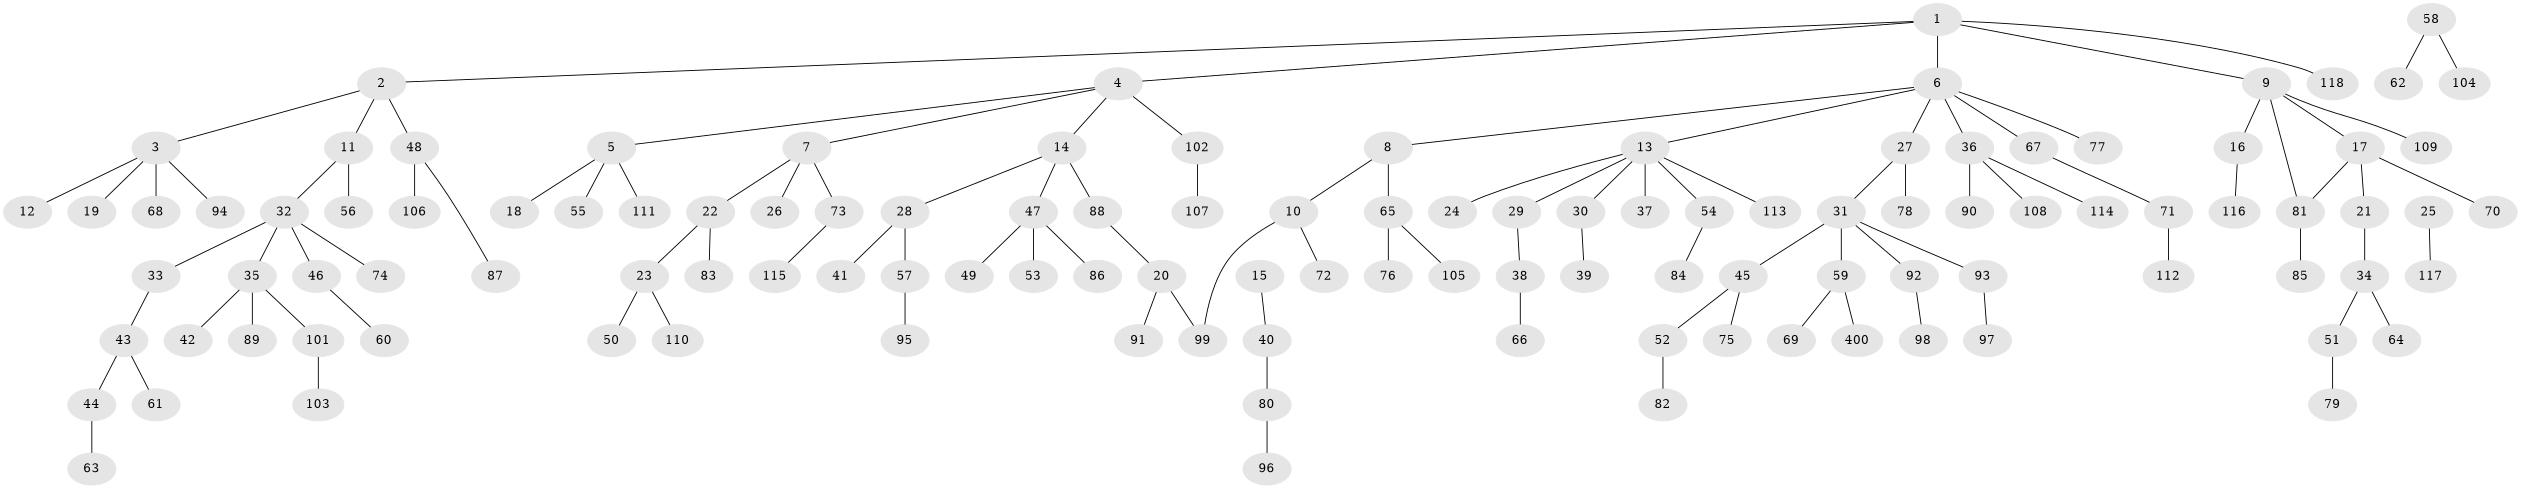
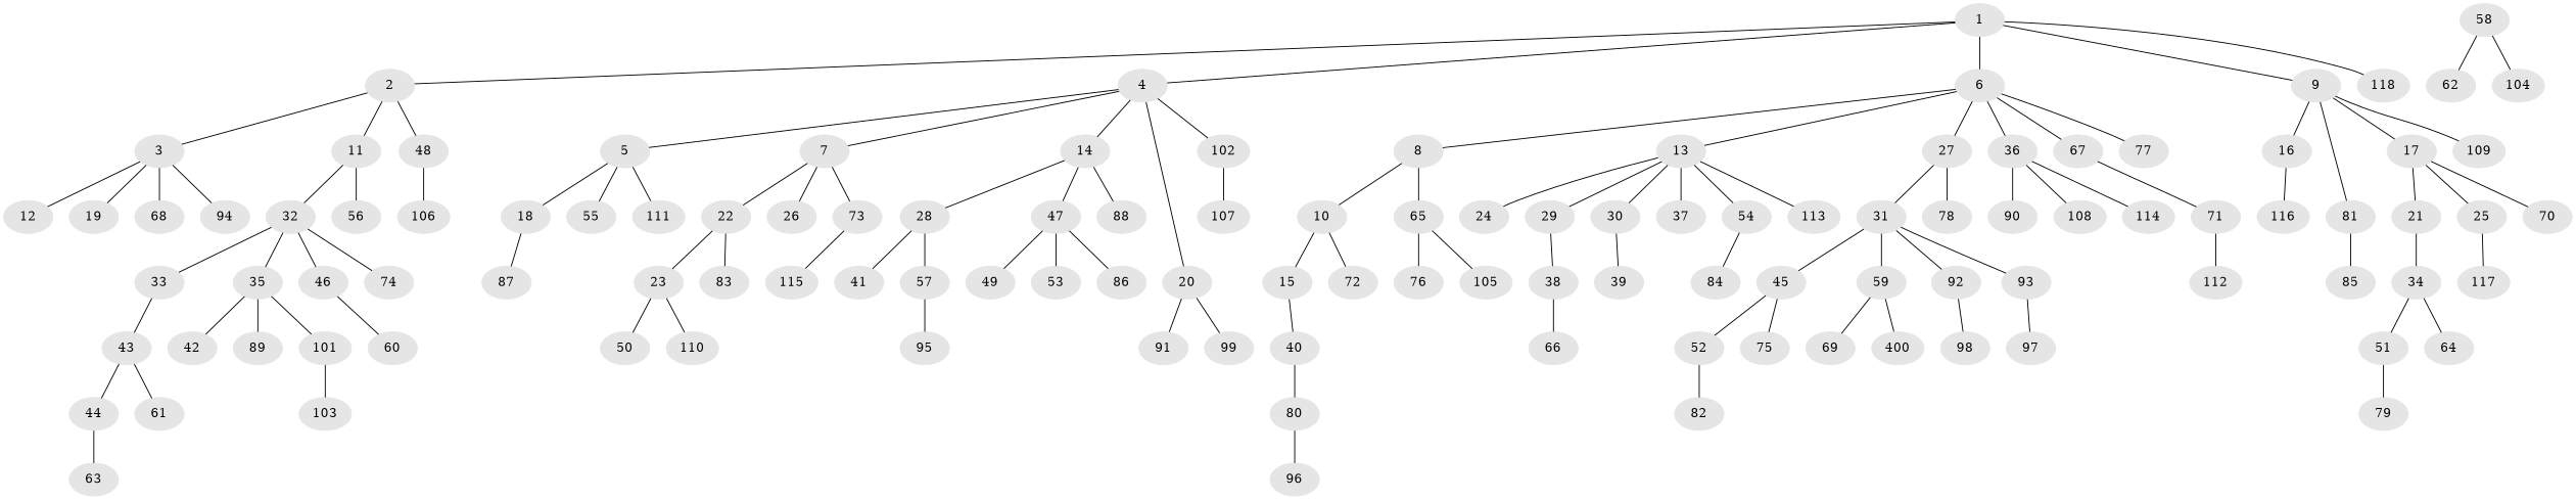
  graph {
    node [color=gray90 style=filled]
    1
    2
    4
    6
    9
    118
    3
    11
    48
    5
    7
    14
    20
    102
    8
    13
    27
    36
    67
    77
    16
    17
    81
    109
    12
    19
    68
    94
    32
    56
    106
    18
    55
    111
    22
    26
    73
    28
    47
    88
    91
    99
    107
    87
    10
    65
    24
    29
    30
    37
    54
    113
    31
    78
    90
    108
    114
    71
    23
    83
    115
    15
    72
    76
    105
    116
    21
    25
    70
    85
    40
    33
    35
    46
    74
    38
    39
    84
    41
    57
    49
    53
    86
    80
    34
    117
    51
    64
    50
    110
    45
    59
    92
    93
    95
    66
    52
    75
    69
    n100 [label=400]
    98
    97
    43
    42
    89
    101
    60
    58
    62
    104
    44
    61
    79
    103
    96
    63
    82
    112
    1 -- 2
    1 -- 4
    1 -- 6
    1 -- 9
    1 -- 118
    2 -- 3
    2 -- 11
    2 -- 48
    4 -- 5
    4 -- 7
    4 -- 14
-   88 -- 20
+   4 -- 20
    4 -- 102
    6 -- 8
    6 -- 13
    6 -- 27
    6 -- 36
    6 -- 67
    6 -- 77
    9 -- 16
    9 -- 17
    9 -- 81
    9 -- 109
    3 -- 12
    3 -- 19
    3 -- 68
    3 -- 94
    11 -- 32
    11 -- 56
    48 -- 106
    5 -- 18
    5 -- 55
    5 -- 111
    7 -- 22
    7 -- 26
    7 -- 73
    14 -- 28
    14 -- 47
    14 -- 88
    20 -- 91
    20 -- 99
    102 -- 107
    8 -- 10
    8 -- 65
    13 -- 24
    13 -- 29
    13 -- 30
    13 -- 37
    13 -- 54
    13 -- 113
    27 -- 31
    27 -- 78
    36 -- 90
    36 -- 108
    36 -- 114
    67 -- 71
    16 -- 116
    17 -- 21
-   17 -- 81
+   17 -- 25
    17 -- 70
    81 -- 85
    32 -- 33
    32 -- 35
    32 -- 46
    32 -- 74
-   48 -- 87
+   18 -- 87
    22 -- 23
    22 -- 83
    73 -- 115
    28 -- 41
    28 -- 57
    47 -- 49
    47 -- 53
    47 -- 86
-   10 -- 99
+   10 -- 15
    10 -- 72
    65 -- 76
    65 -- 105
    29 -- 38
    30 -- 39
    54 -- 84
    31 -- 45
    31 -- 59
    31 -- 92
    31 -- 93
    71 -- 112
    23 -- 50
    23 -- 110
    15 -- 40
    21 -- 34
    25 -- 117
    40 -- 80
    33 -- 43
    35 -- 42
    35 -- 89
    35 -- 101
    46 -- 60
    38 -- 66
    57 -- 95
    80 -- 96
    34 -- 51
    34 -- 64
    51 -- 79
    45 -- 52
    45 -- 75
    59 -- 69
    59 -- n100
    92 -- 98
    93 -- 97
    52 -- 82
    43 -- 44
    43 -- 61
    101 -- 103
    58 -- 62
    58 -- 104
    44 -- 63
  }
